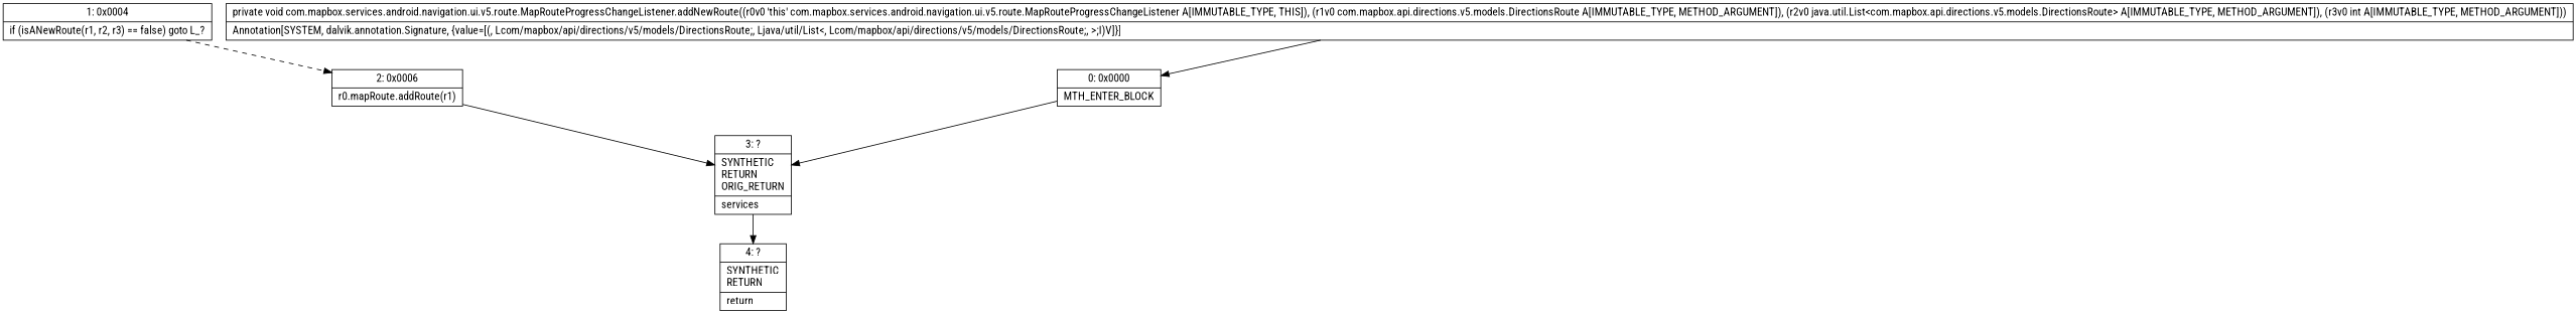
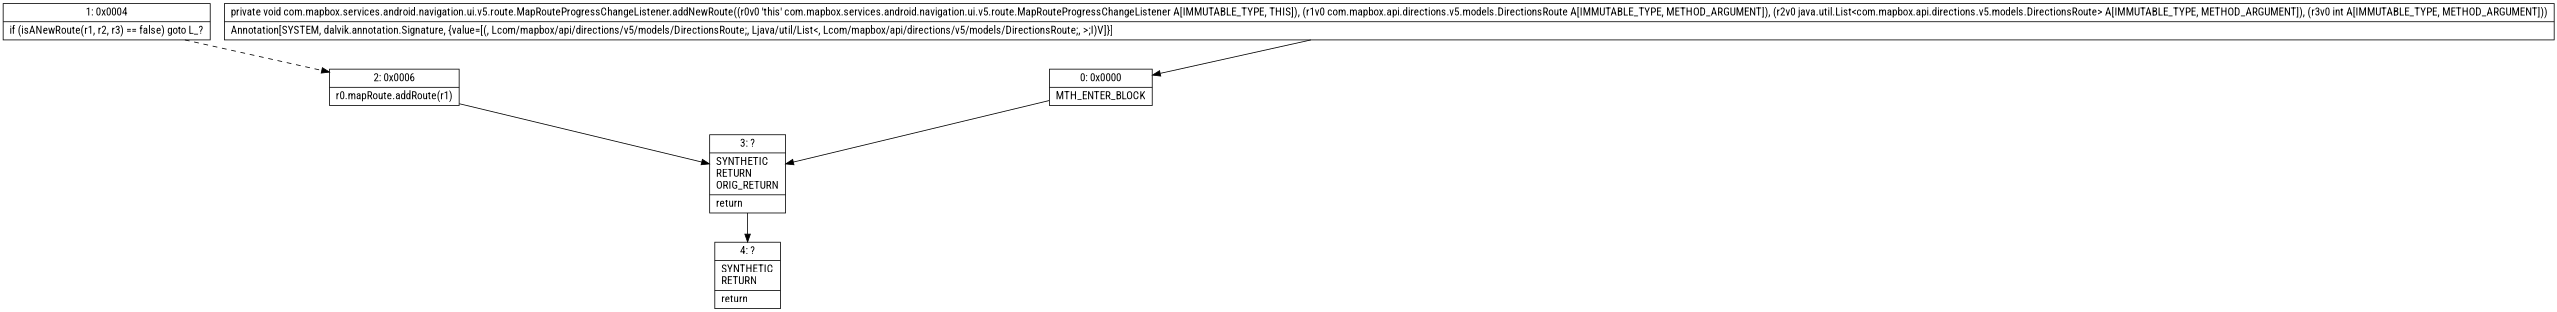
  digraph {
    fontname="Roboto Condensed"
    node [fontname="Roboto Condensed" shape=record]
    edge [fontname="Roboto Condensed"]
    n1 [label="{0\:\ 0x0000|MTH_ENTER_BLOCK\l}"]
-   n2 [label="{3\:\ ?|SYNTHETIC\lRETURN\lORIG_RETURN\l|services\l}"]
+   n2 [label="{3\:\ ?|SYNTHETIC\lRETURN\lORIG_RETURN\l|return\l}"]
    n3 [label="{1\:\ 0x0004|if (isANewRoute(r1, r2, r3) == false) goto L_?\l}"]
    n4 [label="{2\:\ 0x0006|r0.mapRoute.addRoute(r1)\l}"]
    n5 [label="{4\:\ ?|SYNTHETIC\lRETURN\l|return\l}"]
    n6 [label="{private void com.mapbox.services.android.navigation.ui.v5.route.MapRouteProgressChangeListener.addNewRoute((r0v0 'this' com.mapbox.services.android.navigation.ui.v5.route.MapRouteProgressChangeListener A[IMMUTABLE_TYPE, THIS]), (r1v0 com.mapbox.api.directions.v5.models.DirectionsRoute A[IMMUTABLE_TYPE, METHOD_ARGUMENT]), (r2v0 java.util.List\<com.mapbox.api.directions.v5.models.DirectionsRoute\> A[IMMUTABLE_TYPE, METHOD_ARGUMENT]), (r3v0 int A[IMMUTABLE_TYPE, METHOD_ARGUMENT]))  | Annotation[SYSTEM, dalvik.annotation.Signature, \{value=[(, Lcom\/mapbox\/api\/directions\/v5\/models\/DirectionsRoute;, Ljava\/util\/List\<, Lcom\/mapbox\/api\/directions\/v5\/models\/DirectionsRoute;, \>;I)V]\}]\l}"]
    n1 -> n2
    n2 -> n5
    n3 -> n4 [style=dashed]
    n4 -> n2
    n6 -> n1
  }
